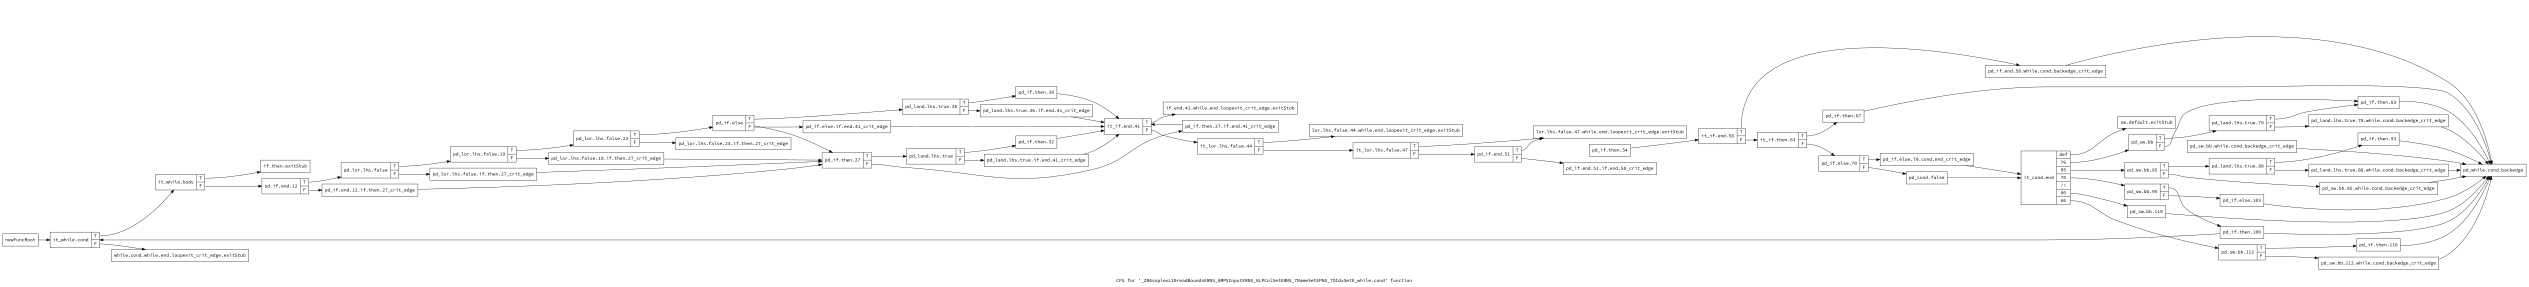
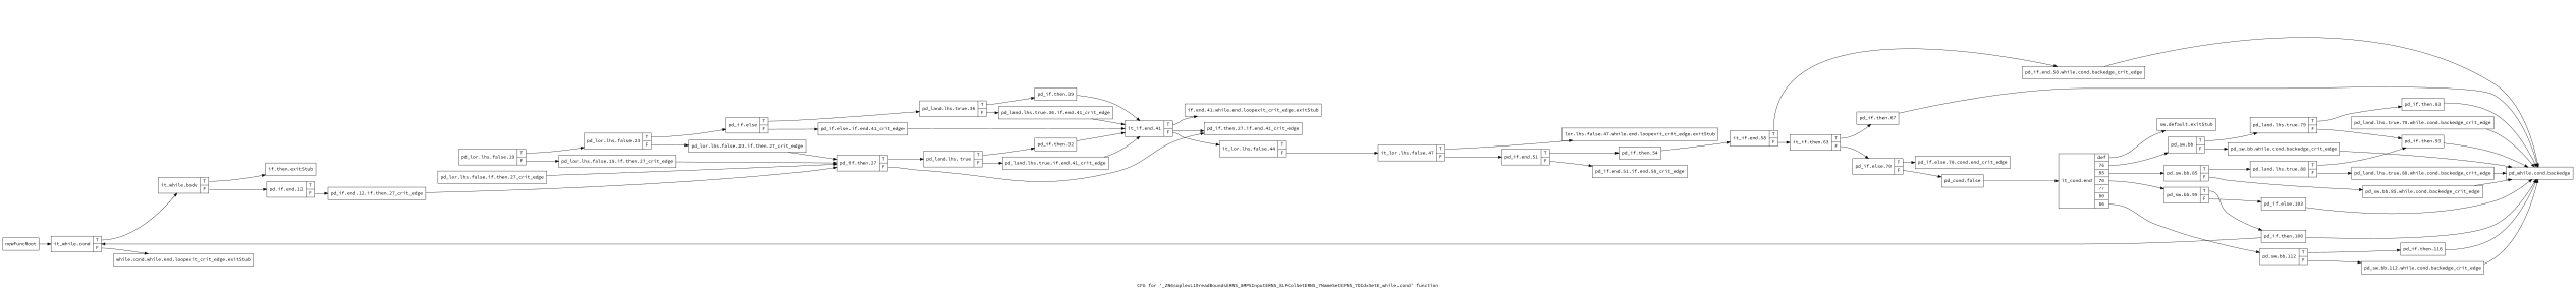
  digraph {
    fontname="Source Code Pro"
    label="CFG for '_ZN6soplexL10readBoundsERNS_8MPSInputERNS_8LPColSetERNS_7NameSetEPNS_7DIdxSetE_while.cond' function"
    rankdir=LR
    node [fontname="Source Code Pro" shape=record]
    edge [fontname="Source Code Pro"]
    n1 [label="{newFuncRoot}"]
    n2 [label="{it_while.cond|{<s0>T|<s1>F}}"]
    n3 [label="{while.cond.while.end.loopexit_crit_edge.exitStub}"]
    n4 [label="{it_while.body|{<s0>T|<s1>F}}"]
    n5 [label="{if.then.exitStub}"]
    n6 [label="{pd_if.end.12|{<s0>T|<s1>F}}"]
    n7 [label="{if.end.41.while.end.loopexit_crit_edge.exitStub}"]
-   n8 [label="{lor.lhs.false.44.while.end.loopexit_crit_edge.exitStub}"]
    n9 [label="{lor.lhs.false.47.while.end.loopexit_crit_edge.exitStub}"]
    n10 [label="{sw.default.exitStub}"]
-   n11 [label="{pd_lor.lhs.false|{<s0>T|<s1>F}}"]
    n12 [label="{pd_if.end.12.if.then.27_crit_edge}"]
    n13 [label="{pd_lor.lhs.false.19|{<s0>T|<s1>F}}"]
    n14 [label="{pd_lor.lhs.false.if.then.27_crit_edge}"]
    n15 [label="{pd_if.then.27|{<s0>T|<s1>F}}"]
    n16 [label="{pd_lor.lhs.false.23|{<s0>T|<s1>F}}"]
    n17 [label="{pd_lor.lhs.false.19.if.then.27_crit_edge}"]
    n18 [label="{pd_land.lhs.true|{<s0>T|<s1>F}}"]
    n19 [label="{pd_if.then.27.if.end.41_crit_edge}"]
    n20 [label="{pd_if.then.32}"]
    n21 [label="{pd_land.lhs.true.if.end.41_crit_edge}"]
    n22 [label="{it_if.end.41|{<s0>T|<s1>F}}"]
    n23 [label="{pd_if.else|{<s0>T|<s1>F}}"]
    n24 [label="{pd_lor.lhs.false.23.if.then.27_crit_edge}"]
    n25 [label="{pd_land.lhs.true.36|{<s0>T|<s1>F}}"]
    n26 [label="{pd_if.else.if.end.41_crit_edge}"]
    n27 [label="{pd_if.then.39}"]
    n28 [label="{pd_land.lhs.true.36.if.end.41_crit_edge}"]
    n29 [label="{it_lor.lhs.false.44|{<s0>T|<s1>F}}"]
    n30 [label="{it_lor.lhs.false.47|{<s0>T|<s1>F}}"]
    n31 [label="{pd_if.end.51|{<s0>T|<s1>F}}"]
    n32 [label="{pd_if.then.54}"]
    n33 [label="{pd_if.end.51.if.end.58_crit_edge}"]
    n34 [label="{it_if.end.58|{<s0>T|<s1>F}}"]
    n35 [label="{pd_if.end.58.while.cond.backedge_crit_edge}"]
    n36 [label="{it_if.then.63|{<s0>T|<s1>F}}"]
    n37 [label="{pd_while.cond.backedge}"]
    n38 [label="{pd_if.then.67}"]
    n39 [label="{pd_if.else.70|{<s0>T|<s1>F}}"]
    n40 [label="{pd_if.else.70.cond.end_crit_edge}"]
    n41 [label="{pd_cond.false}"]
    n42 [label="{it_cond.end|{<s0>def|<s1>76|<s2>85|<s3>70|<s4>77|<s5>80|<s6>66}}"]
    n43 [label="{pd_sw.bb|{<s0>T|<s1>F}}"]
    n44 [label="{pd_sw.bb.85|{<s0>T|<s1>F}}"]
    n45 [label="{pd_sw.bb.95|{<s0>T|<s1>F}}"]
-   n46 [label="{pd_sw.bb.110}"]
    n47 [label="{pd_sw.bb.112|{<s0>T|<s1>F}}"]
    n48 [label="{pd_land.lhs.true.79|{<s0>T|<s1>F}}"]
    n49 [label="{pd_sw.bb.while.cond.backedge_crit_edge}"]
    n50 [label="{pd_land.lhs.true.88|{<s0>T|<s1>F}}"]
    n51 [label="{pd_sw.bb.85.while.cond.backedge_crit_edge}"]
    n52 [label="{pd_if.then.100}"]
    n53 [label="{pd_if.else.103}"]
    n54 [label="{pd_if.then.116}"]
    n55 [label="{pd_sw.bb.112.while.cond.backedge_crit_edge}"]
    n56 [label="{pd_if.then.83}"]
    n57 [label="{pd_land.lhs.true.79.while.cond.backedge_crit_edge}"]
    n58 [label="{pd_if.then.93}"]
    n59 [label="{pd_land.lhs.true.88.while.cond.backedge_crit_edge}"]
    n1 -> n2
    n2 -> n3 [tailport=s1]
    n2 -> n4 [tailport=s0]
    n4 -> n5 [tailport=s0]
    n4 -> n6 [tailport=s1]
-   n6 -> n11 [tailport=s0]
    n6 -> n12 [tailport=s1]
-   n11 -> n13 [tailport=s0]
-   n11 -> n14 [tailport=s1]
    n12 -> n15
    n13 -> n16 [tailport=s0]
    n13 -> n17 [tailport=s1]
    n14 -> n15
    n15 -> n18 [tailport=s0]
    n15 -> n19 [tailport=s1]
    n16 -> n23 [tailport=s0]
    n16 -> n24 [tailport=s1]
    n17 -> n15
    n18 -> n20 [tailport=s0]
    n18 -> n21 [tailport=s1]
-   n19 -> n22
+   n22 -> n19
    n20 -> n22
    n21 -> n22
    n22 -> n7 [tailport=s0]
    n22 -> n29 [tailport=s1]
    n23 -> n25 [tailport=s0]
    n23 -> n26 [tailport=s1]
-   n23 -> n15
+   n24 -> n15
    n25 -> n27 [tailport=s0]
    n25 -> n28 [tailport=s1]
    n26 -> n22
    n27 -> n22
    n28 -> n22
-   n29 -> n8 [tailport=s0]
    n29 -> n30 [tailport=s1]
    n30 -> n9 [tailport=s0]
    n30 -> n31 [tailport=s1]
-   n31 -> n9 [tailport=s0]
+   n31 -> n32 [tailport=s0]
    n31 -> n33 [tailport=s1]
    n32 -> n34
    n34 -> n35 [tailport=s0]
    n34 -> n36 [tailport=s1]
    n35 -> n37
    n36 -> n38 [tailport=s0]
    n36 -> n39 [tailport=s1]
    n38 -> n37
    n39 -> n40 [tailport=s0]
    n39 -> n41 [tailport=s1]
-   n40 -> n42
    n41 -> n42
    n42 -> n10 [tailport=s0]
    n42 -> n43 [tailport=s1]
    n42 -> n44 [tailport=s2]
    n42 -> n45 [tailport=s3]
-   n42 -> n46 [tailport=s5]
    n42 -> n47 [tailport=s6]
    n43 -> n48 [tailport=s0]
-   n43 -> n56 [tailport=s1]
+   n43 -> n49 [tailport=s1]
    n44 -> n50 [tailport=s0]
    n44 -> n51 [tailport=s1]
    n45 -> n52 [tailport=s0]
    n45 -> n53 [tailport=s1]
-   n46 -> n37
    n47 -> n54 [tailport=s0]
    n47 -> n55 [tailport=s1]
    n48 -> n56 [tailport=s0]
-   n48 -> n57 [tailport=s1]
+   n48 -> n58 [tailport=s1]
    n49 -> n37
    n50 -> n58 [tailport=s0]
    n50 -> n59 [tailport=s1]
    n51 -> n37
    n52 -> n2
    n52 -> n37
    n53 -> n37
    n54 -> n37
    n55 -> n37
    n56 -> n37
    n57 -> n37
    n58 -> n37
    n59 -> n37
  }
